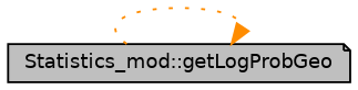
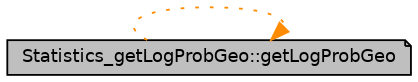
  digraph {
    rankdir=LR
-   n1 [color=black fillcolor=grey75 fontcolor=black fontname=Helvetica fontsize=10 height=0.2 label="Statistics_mod::getLogProbGeo" shape=note style=filled width=0.4]
+   n1 [color=black fillcolor=grey75 fontcolor=black fontname=Helvetica fontsize=10 height=0.2 label="Statistics_getLogProbGeo::getLogProbGeo" shape=note style=filled width=0.4]
    n1 -> n1 [color=darkorange fontname=Helvetica fontsize=10 labelfontname=Helvetica labelfontsize=10 style=dotted]
  }
